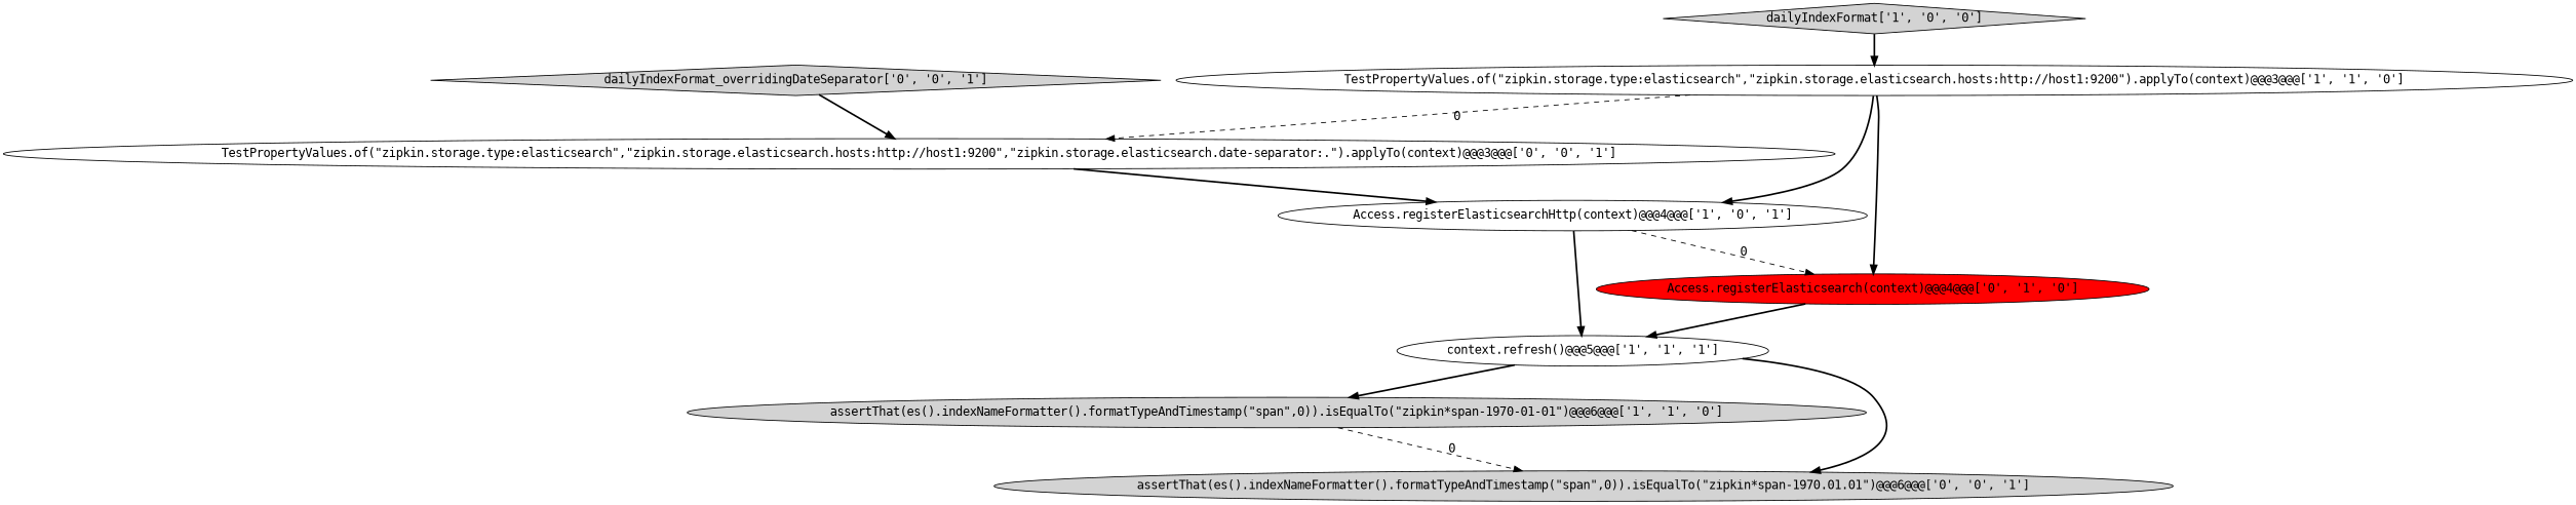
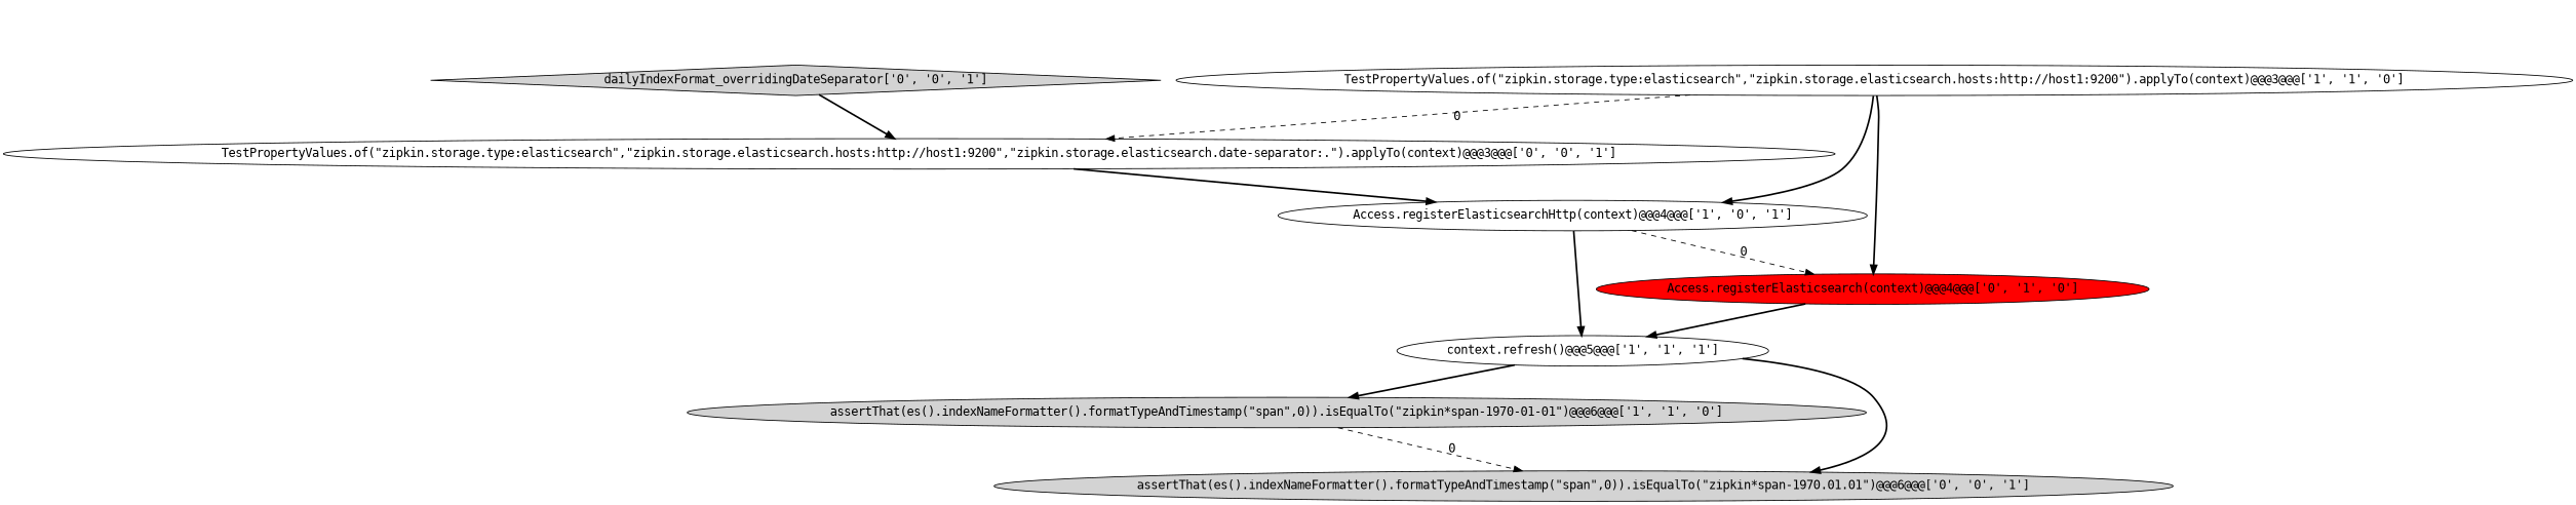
  digraph {
    fontname="DejaVu Sans Mono"
    node [fillcolor=white fontname="DejaVu Sans Mono" shape=ellipse style=filled]
    edge [fontname="DejaVu Sans Mono" style=bold]
    n1 [label="TestPropertyValues.of(\"zipkin.storage.type:elasticsearch\",\"zipkin.storage.elasticsearch.hosts:http://host1:9200\").applyTo(context)@@@3@@@['1', '1', '0']"]
    n2 [label="TestPropertyValues.of(\"zipkin.storage.type:elasticsearch\",\"zipkin.storage.elasticsearch.hosts:http://host1:9200\",\"zipkin.storage.elasticsearch.date-separator:.\").applyTo(context)@@@3@@@['0', '0', '1']"]
    n3 [label="Access.registerElasticsearchHttp(context)@@@4@@@['1', '0', '1']"]
    n4 [fillcolor=red label="Access.registerElasticsearch(context)@@@4@@@['0', '1', '0']"]
    n5 [fillcolor=lightgray label="dailyIndexFormat_overridingDateSeparator['0', '0', '1']" shape=diamond]
    n6 [label="context.refresh()@@@5@@@['1', '1', '1']"]
-   n7 [fillcolor=lightgray label="dailyIndexFormat['1', '0', '0']" shape=diamond]
    n8 [fillcolor=lightgray label="assertThat(es().indexNameFormatter().formatTypeAndTimestamp(\"span\",0)).isEqualTo(\"zipkin*span-1970-01-01\")@@@6@@@['1', '1', '0']"]
    n9 [fillcolor=lightgray label="assertThat(es().indexNameFormatter().formatTypeAndTimestamp(\"span\",0)).isEqualTo(\"zipkin*span-1970.01.01\")@@@6@@@['0', '0', '1']"]
    n1 -> n2 [label=0 style=dashed]
    n1 -> n3
    n1 -> n4
    n2 -> n3
    n3 -> n4 [label=0 style=dashed]
    n3 -> n6
    n4 -> n6
    n5 -> n2
    n6 -> n8
    n6 -> n9
-   n7 -> n1
    n8 -> n9 [label=0 style=dashed]
  }
